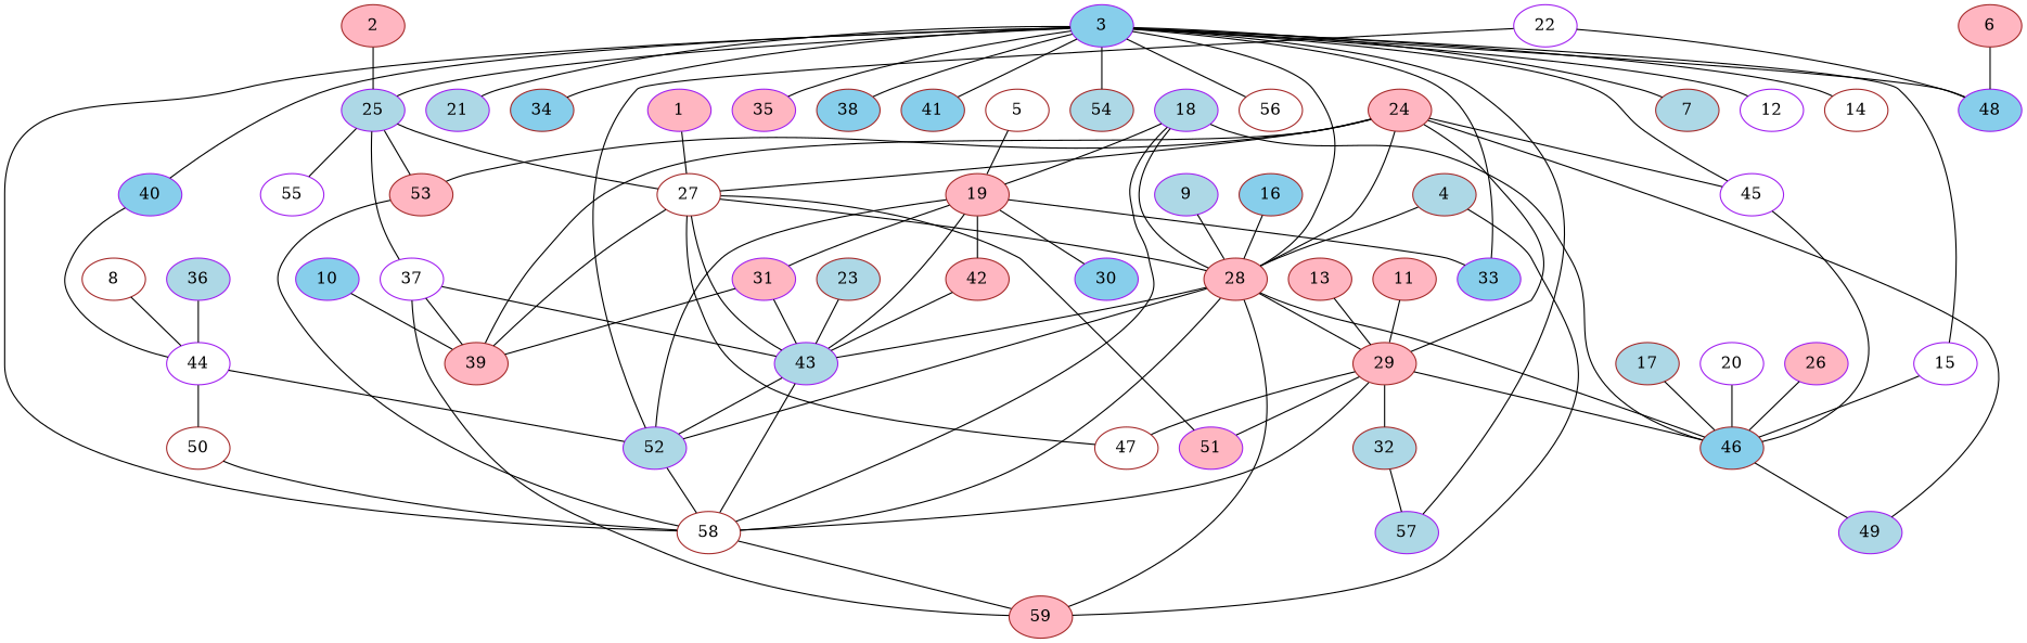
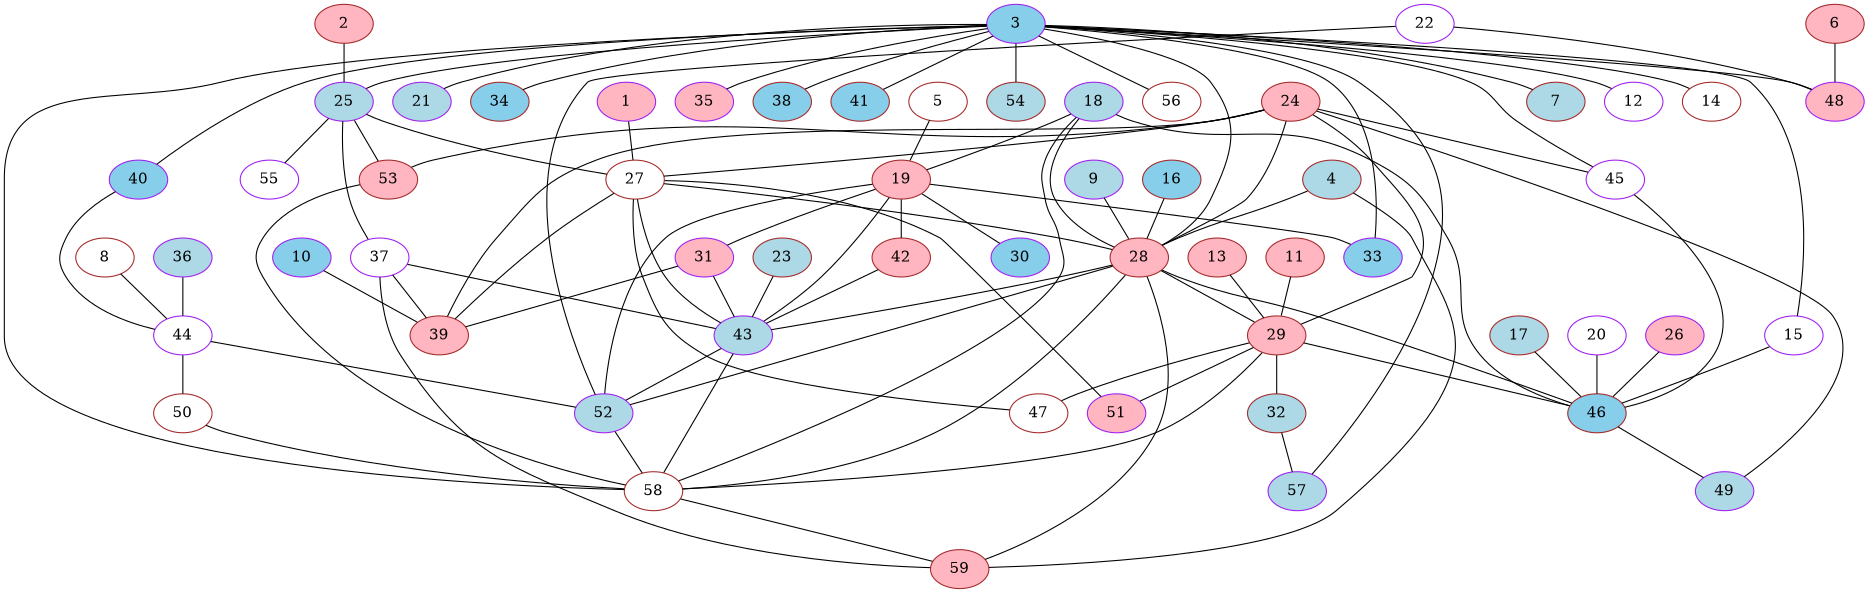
  graph {
    node [color=brown fillcolor=lightpink style=filled]
    edge [weight=1.0]
    1 [color=purple]
    27 [fillcolor=white]
    28
    39
    43 [color=purple fillcolor=lightblue]
    47 [fillcolor=white]
    51 [color=purple]
    25 [color=purple fillcolor=lightblue]
    2
    53
    37 [color=purple fillcolor=white]
    55 [color=purple fillcolor=white]
    3 [color=purple fillcolor=skyblue]
    7 [fillcolor=lightblue]
    12 [color=purple fillcolor=white]
    14 [fillcolor=white]
    15 [color=purple fillcolor=white]
    21 [color=purple fillcolor=lightblue]
    33 [color=purple fillcolor=skyblue]
    34 [fillcolor=skyblue]
    35 [color=purple]
    38 [fillcolor=skyblue]
    40 [color=purple fillcolor=skyblue]
    41 [fillcolor=skyblue]
    45 [color=purple fillcolor=white]
-   48 [color=purple fillcolor=skyblue]
+   48 [color=purple]
    54 [fillcolor=lightblue]
    56 [fillcolor=white]
    57 [color=purple fillcolor=lightblue]
    58 [fillcolor=white]
    46 [fillcolor=skyblue]
    59
    29
    52 [color=purple fillcolor=lightblue]
    44 [color=purple fillcolor=white]
    4 [fillcolor=lightblue]
    5 [fillcolor=white]
    19
    30 [color=purple fillcolor=skyblue]
    31 [color=purple]
    42
    6
    8 [fillcolor=white]
    50 [fillcolor=white]
    9 [color=purple fillcolor=lightblue]
    10 [color=purple fillcolor=skyblue]
    11
    32 [fillcolor=lightblue]
    13
    49 [color=purple fillcolor=lightblue]
    16 [fillcolor=skyblue]
    17 [fillcolor=lightblue]
    18 [color=purple fillcolor=lightblue]
    20 [color=purple fillcolor=white]
    22 [color=purple fillcolor=white]
    23 [fillcolor=lightblue]
    24
    26 [color=purple]
    36 [color=purple fillcolor=lightblue]
    1 -- 27
    27 -- 28
    27 -- 39
    27 -- 43
    27 -- 47
    27 -- 51
    28 -- 43
    28 -- 58
    28 -- 46
    28 -- 59
    28 -- 29
    28 -- 52
    43 -- 58
    43 -- 52
    25 -- 27
    25 -- 53
    25 -- 37
    25 -- 55
    2 -- 25
    53 -- 58
    37 -- 39
    37 -- 43
    37 -- 59
    3 -- 28
    3 -- 25
    3 -- 7
    3 -- 12
    3 -- 14
    3 -- 15
    3 -- 21
    3 -- 33
    3 -- 34
    3 -- 35 [weight=2.0]
    3 -- 38
    3 -- 40
    3 -- 41
    3 -- 45
    3 -- 48
    3 -- 54
    3 -- 56
    3 -- 57
    3 -- 58 [weight=2.0]
    15 -- 46
    40 -- 44
    45 -- 46
    58 -- 59
    46 -- 49
    29 -- 47
    29 -- 51
    29 -- 58
    29 -- 46
    29 -- 32
    52 -- 58
    44 -- 52
    44 -- 50
    4 -- 28
    4 -- 59
    5 -- 19
    19 -- 43
    19 -- 33
    19 -- 52 [weight=2.0]
    19 -- 30
    19 -- 31
    19 -- 42
    31 -- 39
    31 -- 43
    42 -- 43 [weight=2.0]
    6 -- 48
    8 -- 44
    50 -- 58
    9 -- 28
    10 -- 39
    11 -- 29
    32 -- 57
    13 -- 29
    16 -- 28
    17 -- 46
    18 -- 28
    18 -- 58
    18 -- 46
    18 -- 19
    20 -- 46
    22 -- 48
    22 -- 52
    23 -- 43
    24 -- 27
    24 -- 28
    24 -- 39
    24 -- 53 [weight=2.0]
    24 -- 45
    24 -- 29
    24 -- 49
    26 -- 46
    36 -- 44
  }
